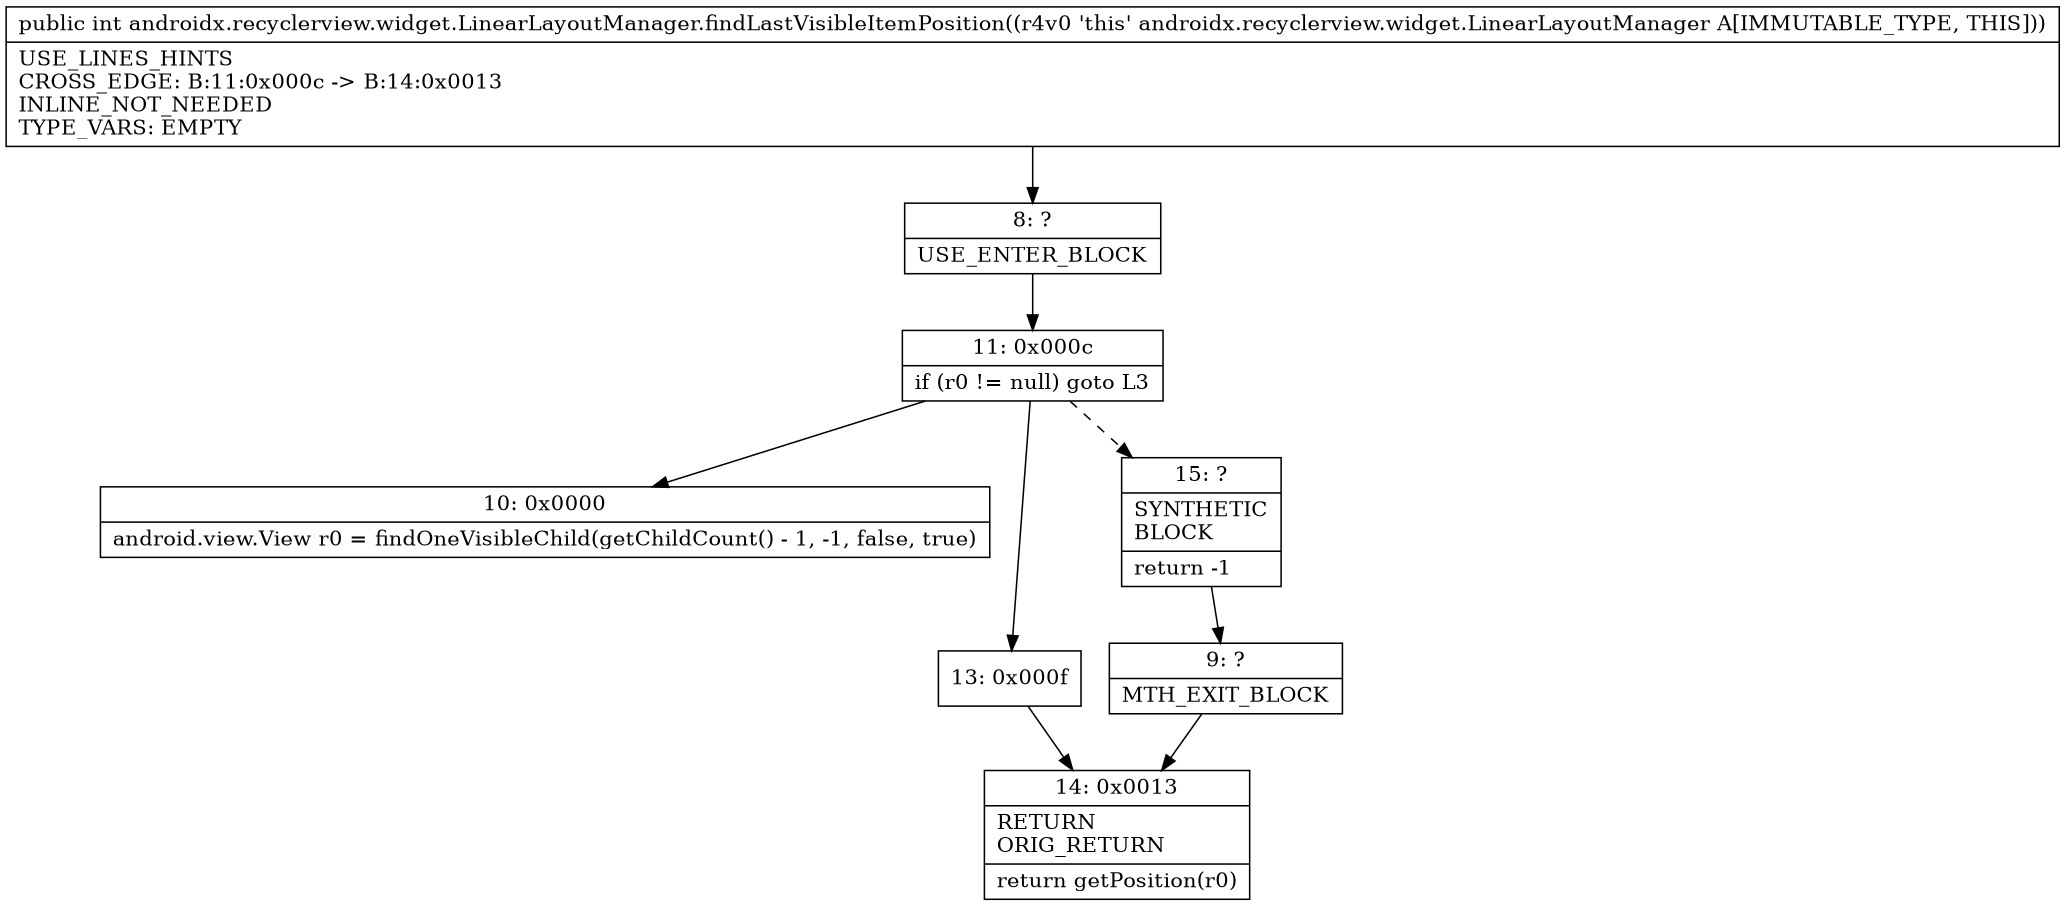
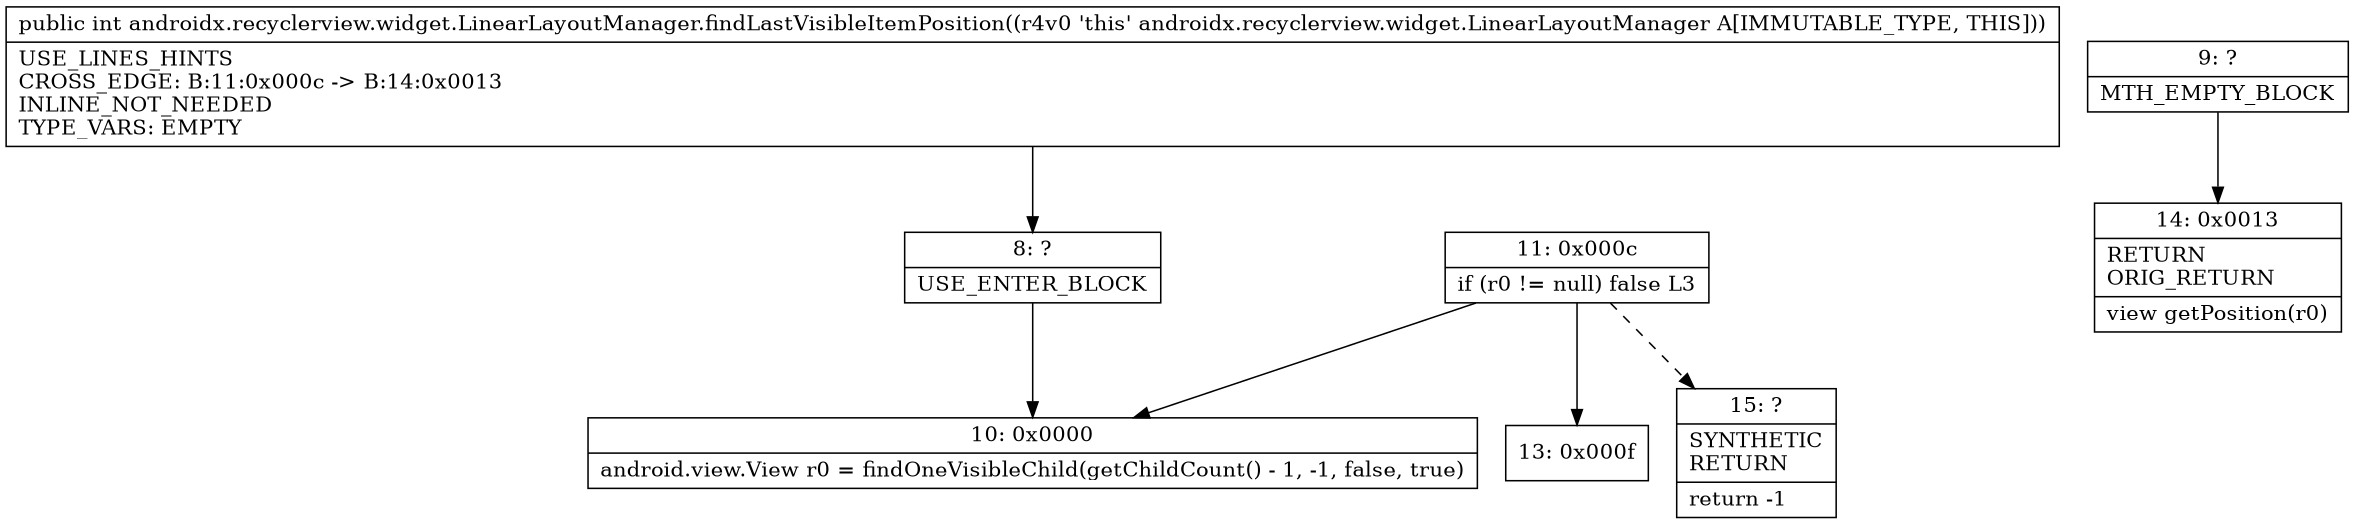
  digraph {
    node [shape=record]
    n1 [label="{8\:\ ?|USE_ENTER_BLOCK\l}"]
    n2 [label="{10\:\ 0x0000|android.view.View r0 = findOneVisibleChild(getChildCount() \- 1, \-1, false, true)\l}"]
-   n3 [label="{11\:\ 0x000c|if (r0 != null) goto L3\l}"]
+   n3 [label="{11\:\ 0x000c|if (r0 != null) false L3\l}"]
    n4 [label="{13\:\ 0x000f}"]
-   n5 [label="{15\:\ ?|SYNTHETIC\lBLOCK\l|return \-1\l}"]
-   n6 [label="{14\:\ 0x0013|RETURN\lORIG_RETURN\l|return getPosition(r0)\l}"]
-   n7 [label="{9\:\ ?|MTH_EXIT_BLOCK\l}"]
+   n5 [label="{15\:\ ?|SYNTHETIC\lRETURN\l|return \-1\l}"]
+   n6 [label="{14\:\ 0x0013|RETURN\lORIG_RETURN\l|view getPosition(r0)\l}"]
+   n7 [label="{9\:\ ?|MTH_EMPTY_BLOCK\l}"]
    n8 [label="{public int androidx.recyclerview.widget.LinearLayoutManager.findLastVisibleItemPosition((r4v0 'this' androidx.recyclerview.widget.LinearLayoutManager A[IMMUTABLE_TYPE, THIS]))  | USE_LINES_HINTS\lCROSS_EDGE: B:11:0x000c \-\> B:14:0x0013\lINLINE_NOT_NEEDED\lTYPE_VARS: EMPTY\l}"]
-   n1 -> n3
+   n1 -> n2
    n3 -> n2
    n3 -> n4
    n3 -> n5 [style=dashed]
-   n4 -> n6
-   n5 -> n7
    n7 -> n6
    n8 -> n1
  }
